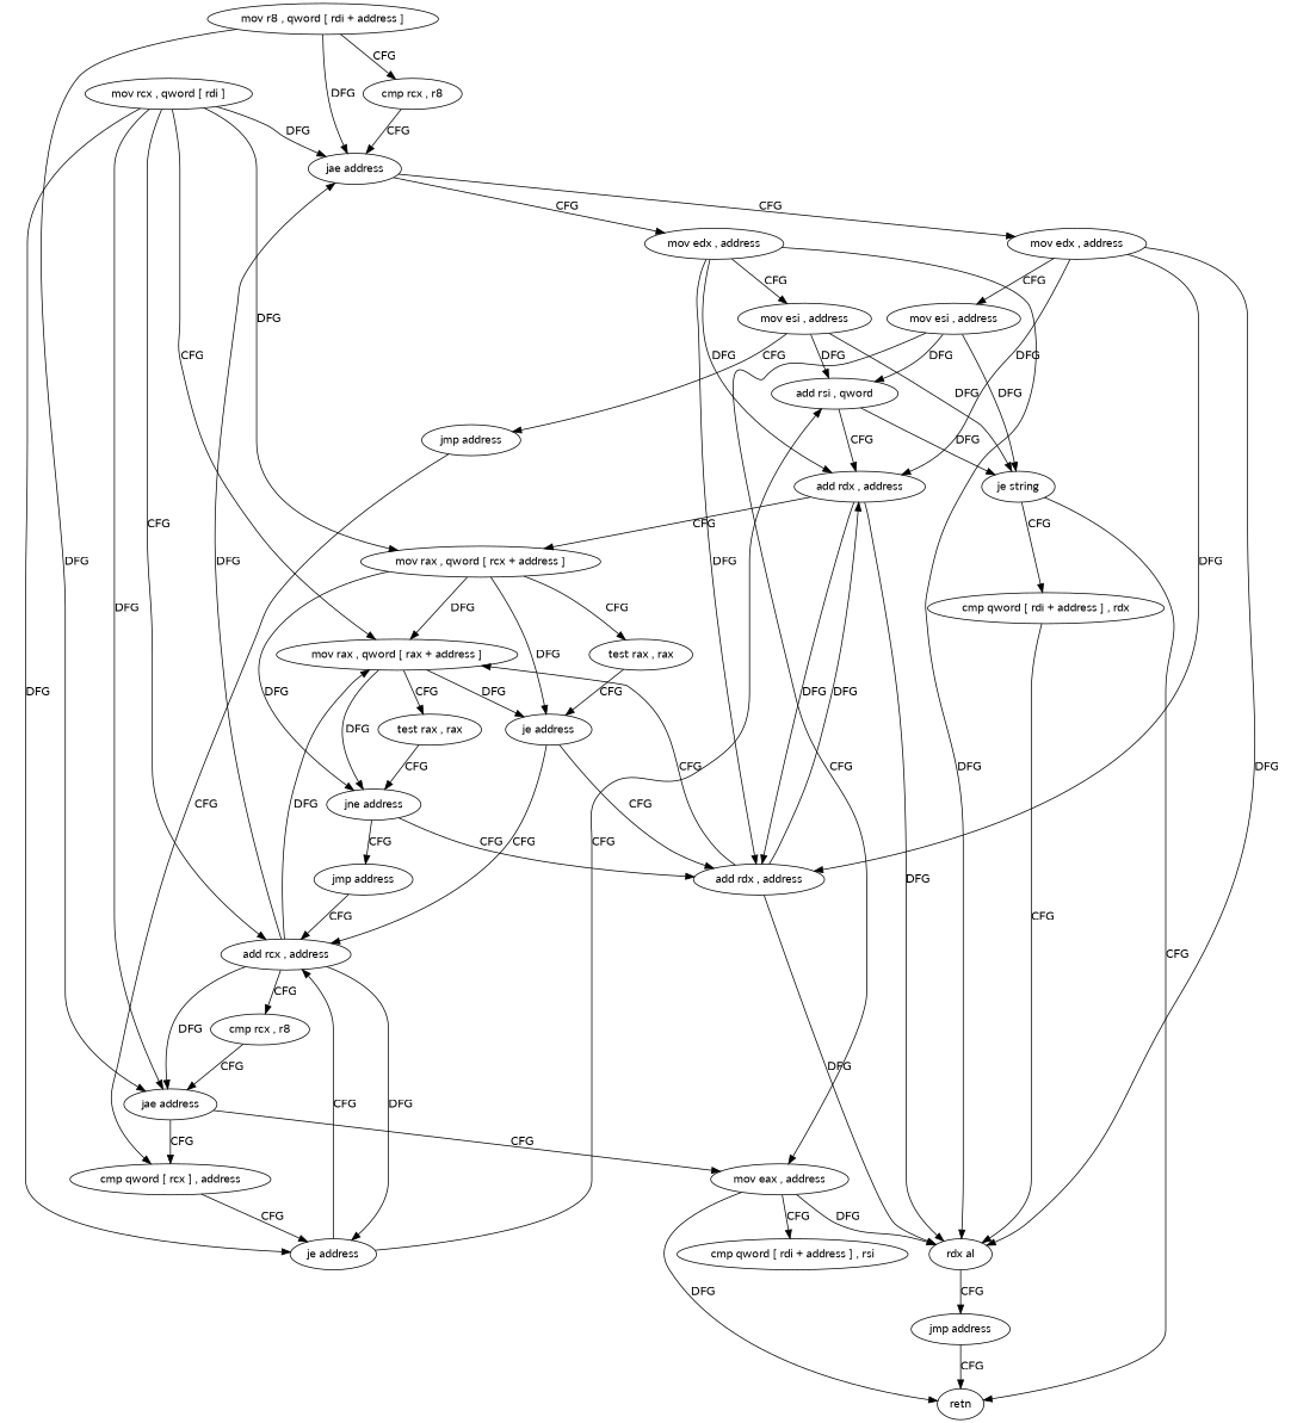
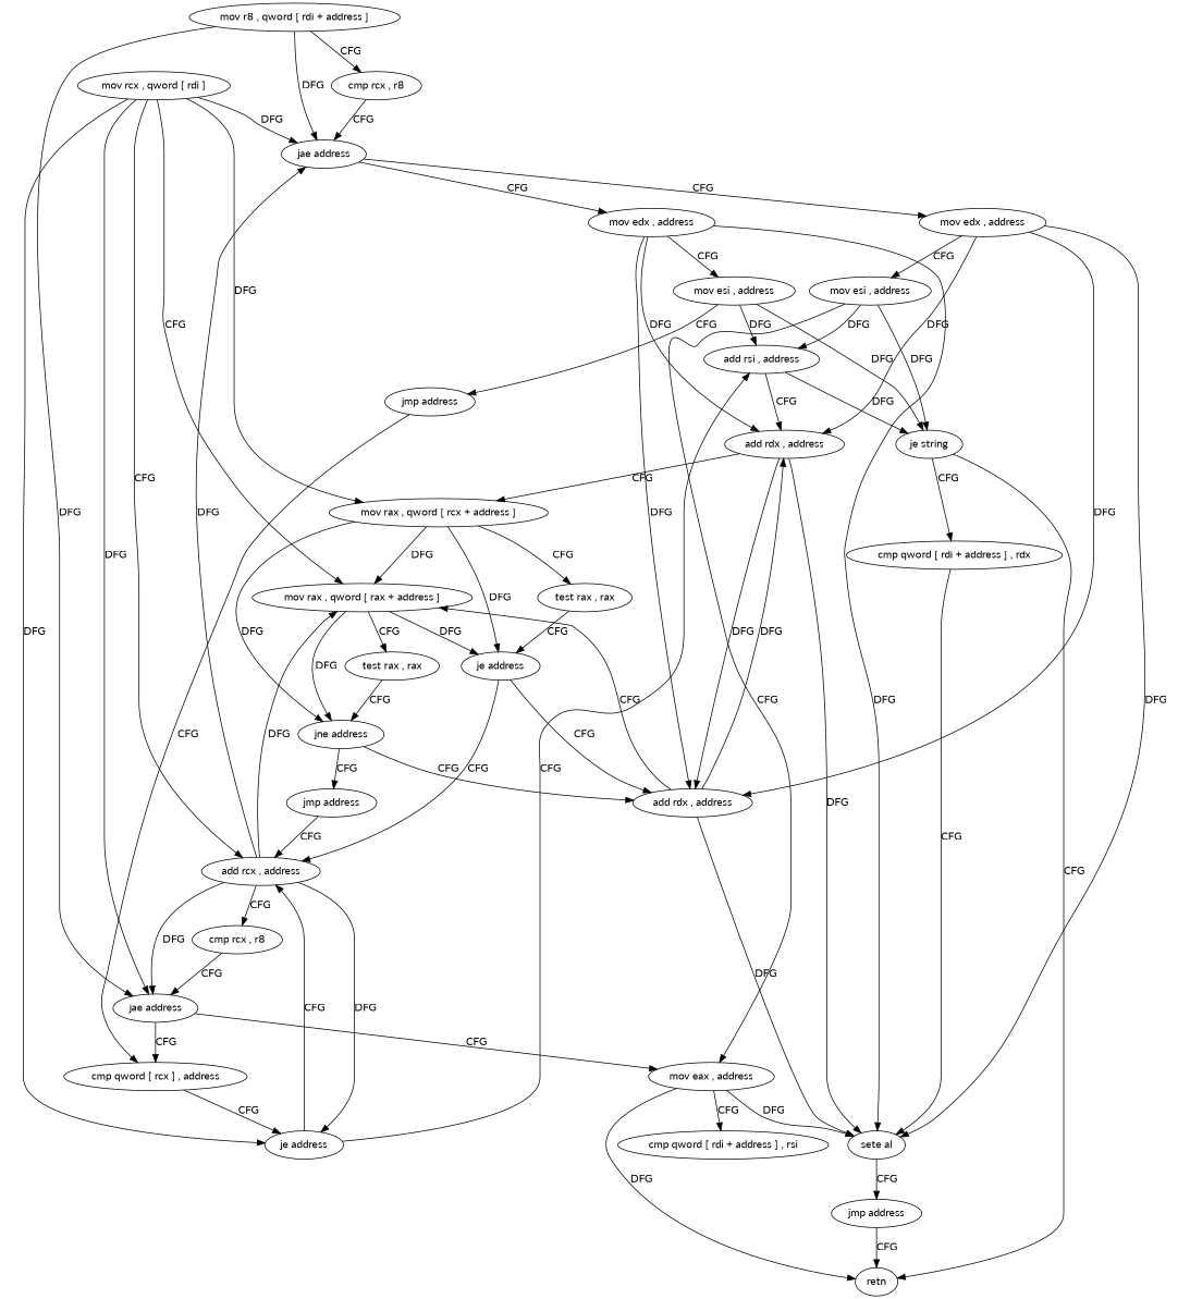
  digraph {
    fontname=Lato
    node [fontname=Lato]
    edge [fontname=Lato]
    n1 [label="mov rcx , qword [ rdi ]"]
    n2 [label="jae address"]
    n3 [label="je address"]
    n4 [label="add rcx , address"]
    n5 [label="jae address"]
    n6 [label="mov rax , qword [ rcx + address ]"]
    n7 [label="mov rax , qword [ rax + address ]"]
    n8 [label="mov r8 , qword [ rdi + address ]"]
    n9 [label="cmp rcx , r8"]
    n10 [label="mov edx , address"]
    n11 [label="mov edx , address"]
-   n12 [label="add rsi , qword"]
+   n12 [label="add rsi , address"]
    n13 [label="cmp rcx , r8"]
    n14 [label="mov eax , address"]
    n15 [label="cmp qword [ rcx ] , address"]
    n16 [label="test rax , rax"]
    n17 [label="je address"]
    n18 [label="jne address"]
    n19 [label="mov esi , address"]
-   n20 [label="rdx al"]
+   n20 [label="sete al"]
    n21 [label="add rdx , address"]
    n22 [label="add rdx , address"]
    n23 [label="mov esi , address"]
    n24 [label="je string"]
    n25 [label="jmp address"]
    n26 [label="jmp address"]
    n27 [label=retn]
    n28 [label="cmp qword [ rdi + address ] , rsi"]
    n29 [label="cmp qword [ rdi + address ] , rdx"]
    n30 [label="test rax , rax"]
    n31 [label="jmp address"]
    n1 -> n2 [label=DFG]
    n1 -> n3 [label=DFG]
    n1 -> n4 [label=CFG]
    n1 -> n5 [label=DFG]
    n1 -> n6 [label=DFG]
    n1 -> n7 [label=CFG]
    n2 -> n10 [label=CFG]
    n2 -> n11 [label=CFG]
    n3 -> n4 [label=CFG]
    n3 -> n12 [label=CFG]
    n4 -> n2 [label=DFG]
    n4 -> n3 [label=DFG]
    n4 -> n5 [label=DFG]
    n4 -> n7 [label=DFG]
    n4 -> n13 [label=CFG]
    n5 -> n14 [label=CFG]
    n5 -> n15 [label=CFG]
    n6 -> n7 [label=DFG]
    n6 -> n16 [label=CFG]
    n6 -> n17 [label=DFG]
    n6 -> n18 [label=DFG]
    n7 -> n17 [label=DFG]
    n7 -> n18 [label=DFG]
    n7 -> n30 [label=CFG]
    n8 -> n2 [label=DFG]
    n8 -> n5 [label=DFG]
    n8 -> n9 [label=CFG]
    n9 -> n2 [label=CFG]
    n10 -> n19 [label=CFG]
    n10 -> n20 [label=DFG]
    n10 -> n21 [label=DFG]
    n10 -> n22 [label=DFG]
    n11 -> n20 [label=DFG]
    n11 -> n21 [label=DFG]
    n11 -> n22 [label=DFG]
    n11 -> n23 [label=CFG]
    n12 -> n21 [label=CFG]
    n12 -> n24 [label=DFG]
    n13 -> n5 [label=CFG]
    n14 -> n20 [label=DFG]
    n14 -> n27 [label=DFG]
    n14 -> n28 [label=CFG]
    n15 -> n3 [label=CFG]
    n16 -> n17 [label=CFG]
    n17 -> n4 [label=CFG]
    n17 -> n22 [label=CFG]
    n18 -> n22 [label=CFG]
    n18 -> n31 [label=CFG]
    n19 -> n12 [label=DFG]
    n19 -> n14 [label=CFG]
    n19 -> n24 [label=DFG]
    n20 -> n25 [label=CFG]
    n21 -> n6 [label=CFG]
    n21 -> n20 [label=DFG]
    n21 -> n22 [label=DFG]
    n22 -> n7 [label=CFG]
    n22 -> n20 [label=DFG]
    n22 -> n21 [label=DFG]
    n23 -> n12 [label=DFG]
    n23 -> n24 [label=DFG]
    n23 -> n26 [label=CFG]
    n24 -> n27 [label=CFG]
    n24 -> n29 [label=CFG]
    n25 -> n27 [label=CFG]
    n26 -> n15 [label=CFG]
    n29 -> n20 [label=CFG]
    n30 -> n18 [label=CFG]
    n31 -> n4 [label=CFG]
  }
